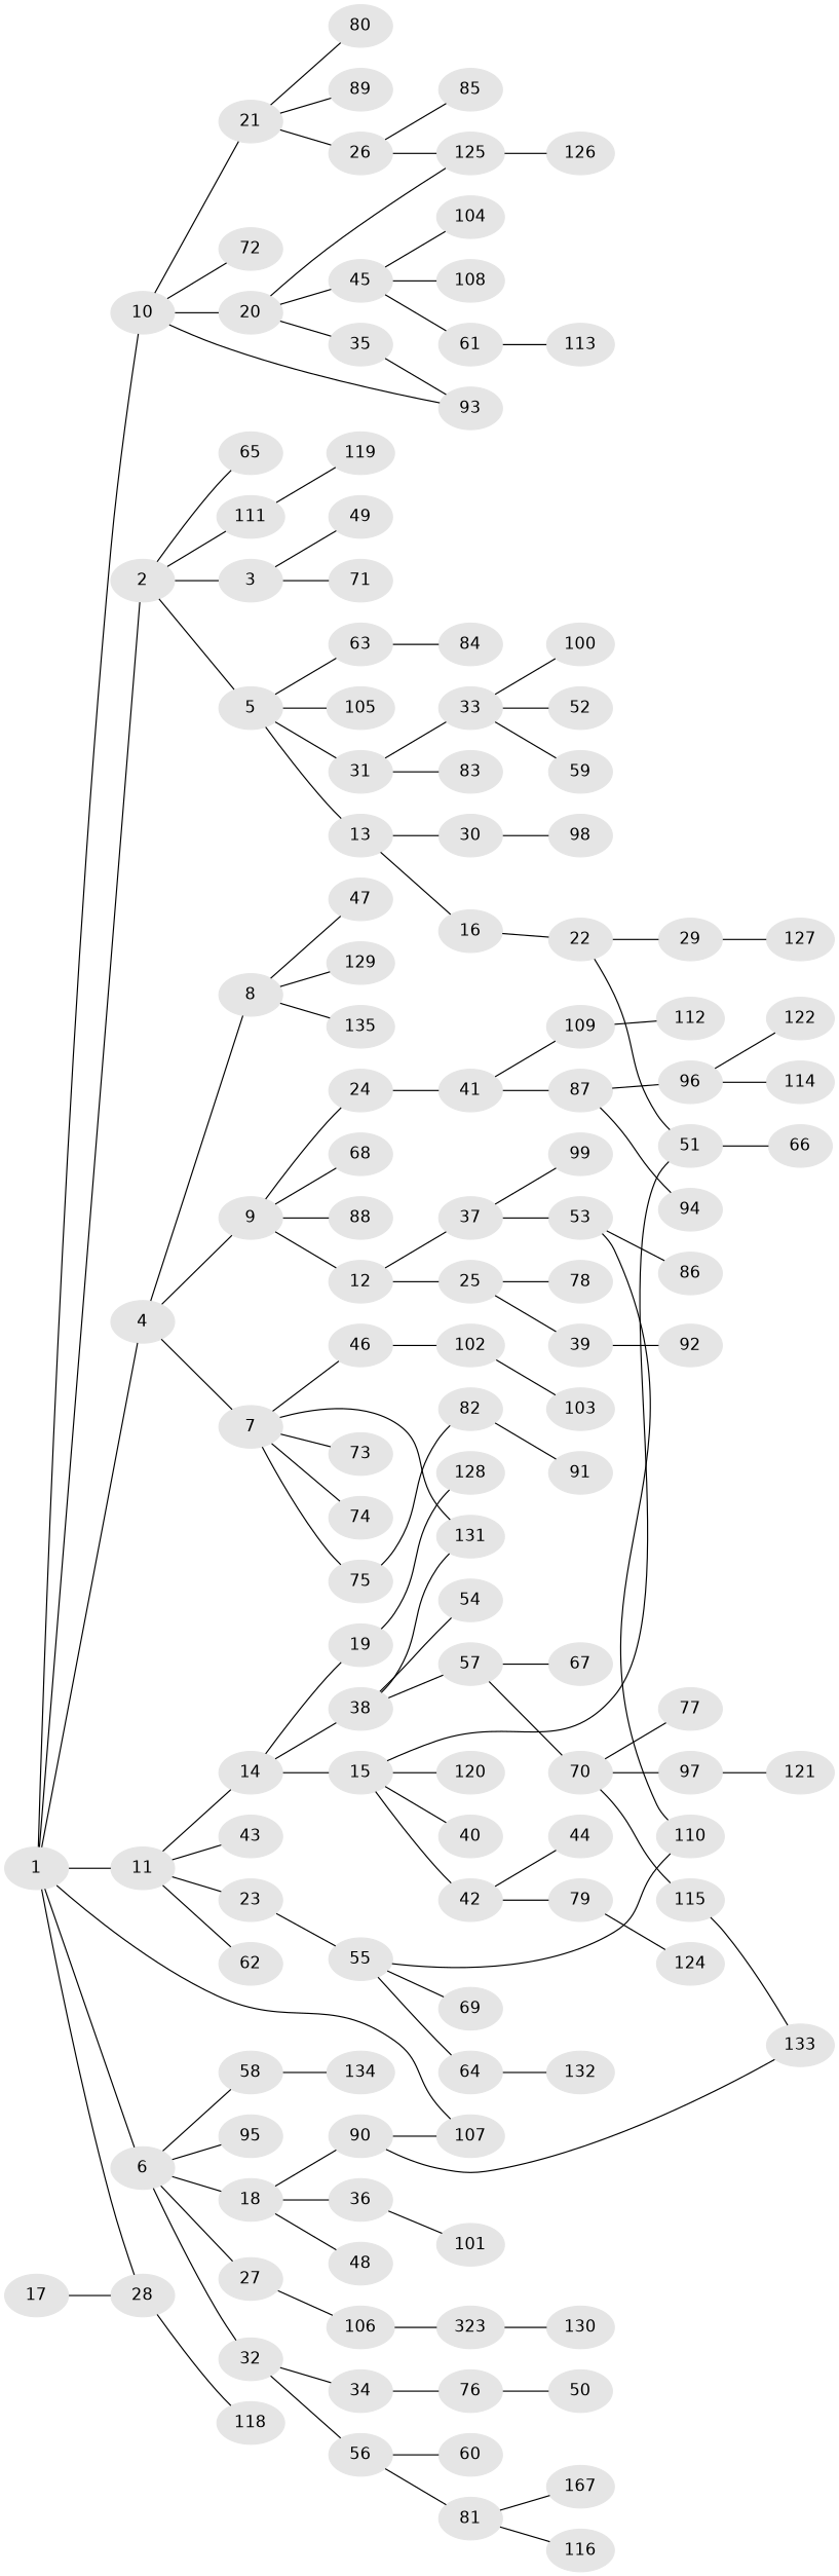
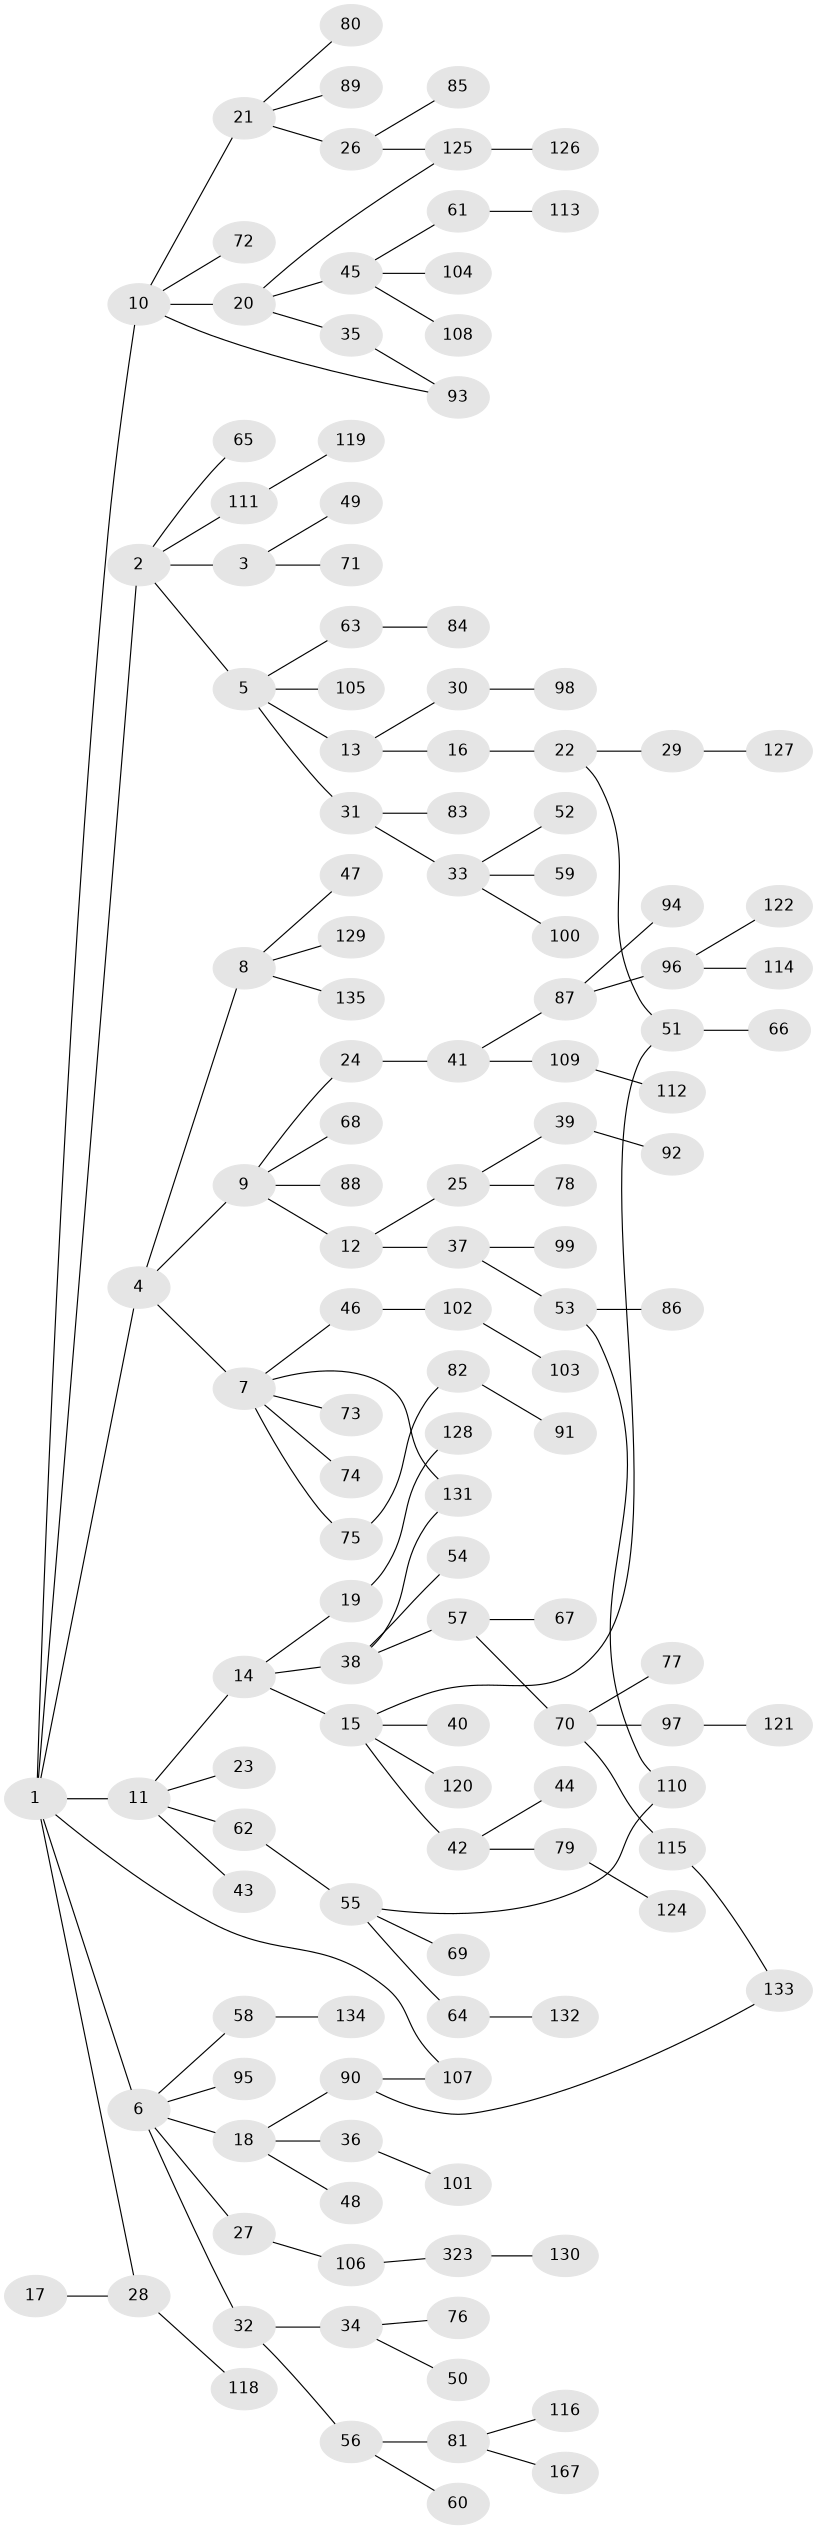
  graph {
    fontname="DejaVu Sans"
    rankdir=LR
    node [color=gray90 fontname="DejaVu Sans" style=filled]
    edge [fontname="DejaVu Sans"]
    1
    2
    4
    6
    10
    11
    107
    28
    3
    5
    65
    111
    7
    8
    9
    18
    27
    32
    58
    95
    20
    21
    72
    93
    14
    23
    43
    62
    17
    49
    71
    13
    31
    63
    105
    119
    46
    73
    74
    75
    131
    47
    129
    135
    12
    24
    68
    88
    16
    30
    83
    33
    84
    36
    48
    90
    106
    34
    56
    134
    102
    82
    25
    37
    41
    35
    45
    125
    26
    80
    89
    15
    19
    38
    55
    39
    78
    53
    99
    22
    98
    40
    42
    51
    120
    128
    54
    57
    44
    79
    66
    29
    118
    101
    133
    61
    104
    108
    126
    85
    127
    110
    64
    69
    87
    109
    92
    n108 [label=323]
    52
    59
    100
    50
    76
    60
    81
    86
    67
    70
    94
    96
    112
    124
    113
    103
    132
    116
    n127 [label=167]
    77
    97
    115
    121
    91
    114
    122
    130
    1 -- 2
    1 -- 4
    1 -- 6
    1 -- 10
    1 -- 11
    1 -- 107
    1 -- 28
    2 -- 3
    2 -- 5
    2 -- 65
    2 -- 111
    4 -- 7
    4 -- 8
    4 -- 9
    6 -- 18
    6 -- 27
    6 -- 32
    6 -- 58
    6 -- 95
    10 -- 20
    10 -- 21
    10 -- 72
    10 -- 93
    11 -- 14
    11 -- 23
    11 -- 43
    11 -- 62
    28 -- 118
    3 -- 49
    3 -- 71
    5 -- 13
    5 -- 31
    5 -- 63
    5 -- 105
    111 -- 119
    7 -- 46
    7 -- 73
    7 -- 74
    7 -- 75
    7 -- 131
    8 -- 47
    8 -- 129
    8 -- 135
    9 -- 12
    9 -- 24
    9 -- 68
    9 -- 88
    18 -- 36
    18 -- 48
    18 -- 90
    27 -- 106
    32 -- 34
    32 -- 56
    58 -- 134
    20 -- 35
    20 -- 45
    20 -- 125
    21 -- 26
    21 -- 80
    21 -- 89
    14 -- 15
    14 -- 19
    14 -- 38
-   23 -- 55
+   62 -- 55
    17 -- 28
    13 -- 16
    13 -- 30
    31 -- 83
    31 -- 33
    63 -- 84
    46 -- 102
    75 -- 82
    12 -- 25
    12 -- 37
    24 -- 41
    16 -- 22
    30 -- 98
    33 -- 52
    33 -- 59
    33 -- 100
    36 -- 101
    90 -- 107
    90 -- 133
    106 -- n108
-   76 -- 50
+   34 -- 50
    34 -- 76
    56 -- 60
    56 -- 81
    102 -- 103
    82 -- 91
    25 -- 39
    25 -- 78
    37 -- 53
    37 -- 99
    41 -- 87
    41 -- 109
    35 -- 93
    45 -- 61
    45 -- 104
    45 -- 108
    125 -- 126
    26 -- 125
    26 -- 85
    15 -- 40
    15 -- 42
    15 -- 51
    15 -- 120
    19 -- 128
    38 -- 131
    38 -- 54
    38 -- 57
    55 -- 110
    55 -- 64
    55 -- 69
    39 -- 92
    53 -- 110
    53 -- 86
    22 -- 51
    22 -- 29
    42 -- 44
    42 -- 79
    51 -- 66
    57 -- 67
    57 -- 70
    79 -- 124
    29 -- 127
    61 -- 113
    64 -- 132
    87 -- 94
    87 -- 96
    109 -- 112
    n108 -- 130
    81 -- 116
    81 -- n127
    70 -- 77
    70 -- 97
    70 -- 115
    96 -- 114
    96 -- 122
    97 -- 121
    115 -- 133
  }
